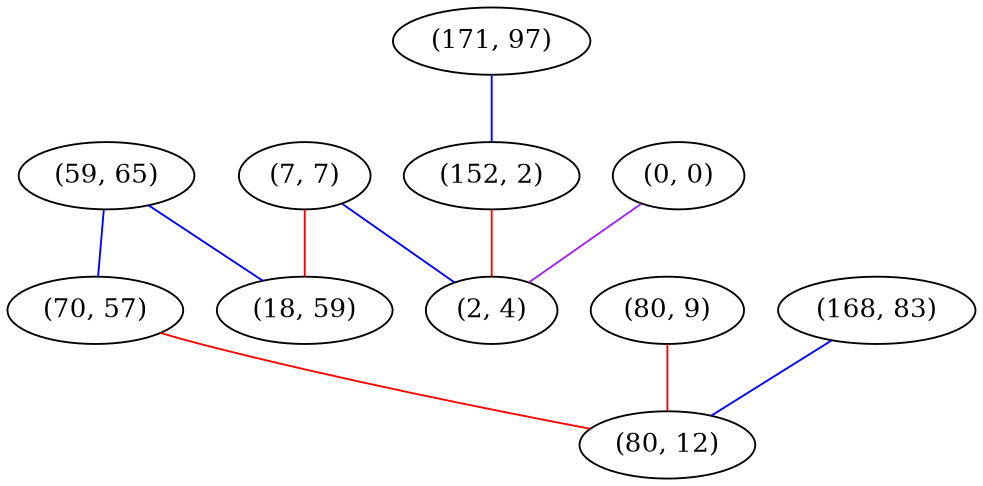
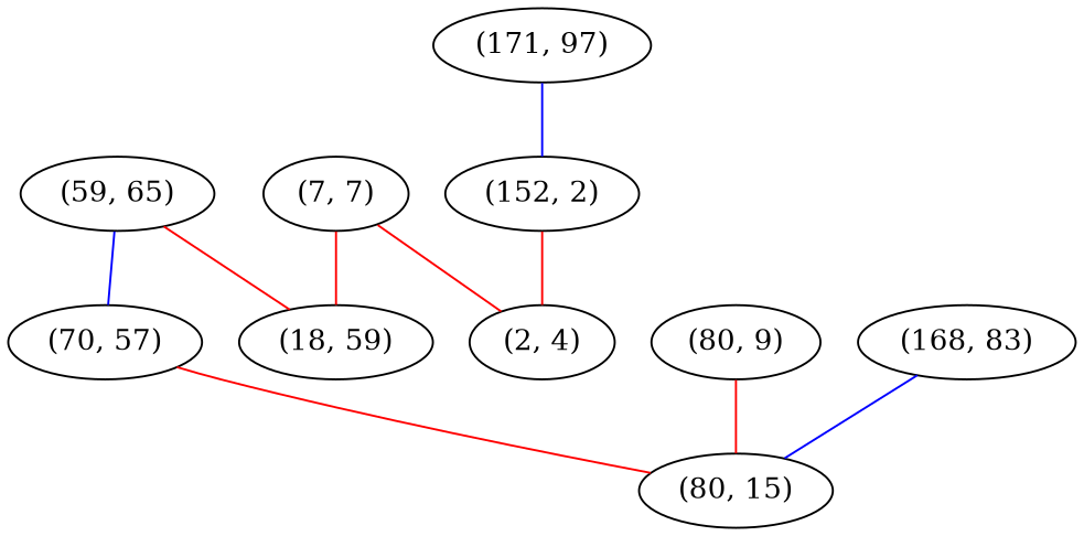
  graph {
    edge [color=red weight=1]
    n1 [label="(7, 7)"]
    "(18, 59)"
    "(2, 4)"
    "(59, 65)"
    "(70, 57)"
-   "(80, 12)"
+   "(80, 12)" [label="(80, 15)"]
    "(80, 9)"
    "(152, 2)"
    "(168, 83)"
    "(171, 97)"
-   "(0, 0)"
    n1 -- "(18, 59)"
-   n1 -- "(2, 4)" [color=blue weight=3]
-   "(59, 65)" -- "(18, 59)" [color=blue]
+   n1 -- "(2, 4)" [weight=3]
+   "(59, 65)" -- "(18, 59)"
    "(59, 65)" -- "(70, 57)" [color=blue]
    "(70, 57)" -- "(80, 12)"
    "(80, 9)" -- "(80, 12)"
    "(152, 2)" -- "(2, 4)"
    "(168, 83)" -- "(80, 12)" [color=blue]
    "(171, 97)" -- "(152, 2)" [color=blue weight=3]
-   "(0, 0)" -- "(2, 4)" [color=purple weight=4]
  }
